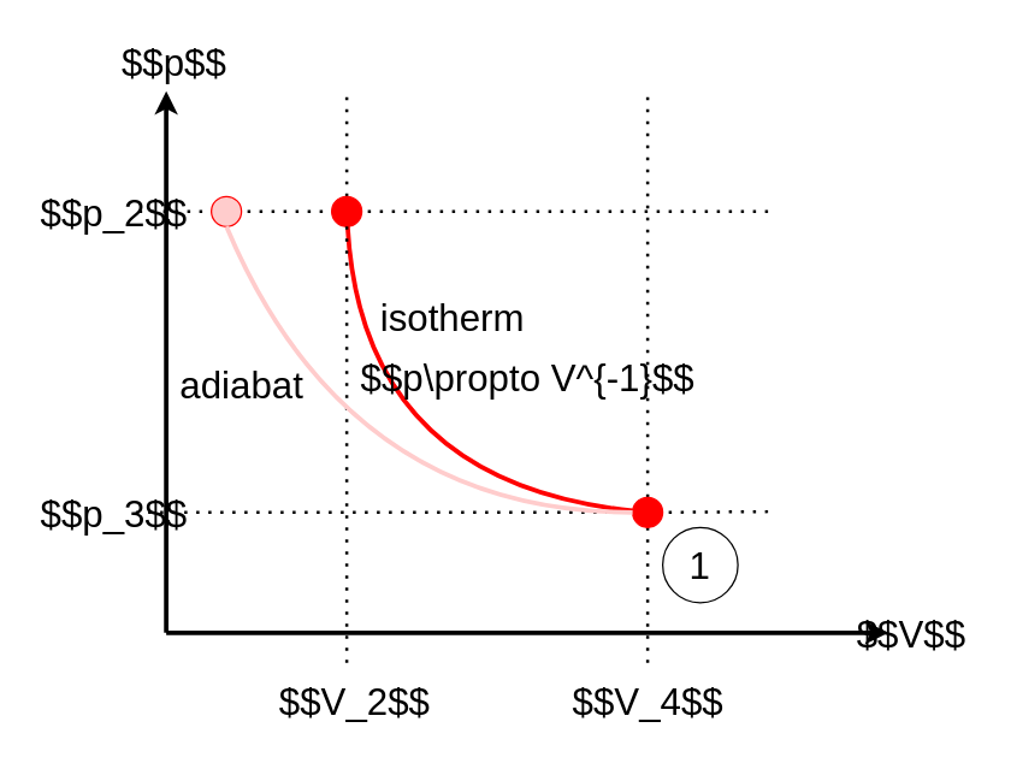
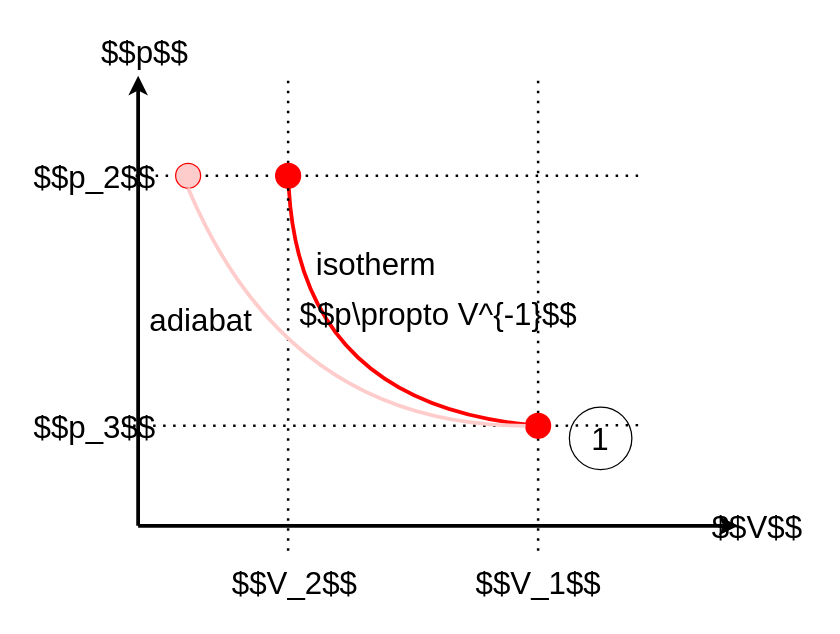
  <mxCell id="0" />
  <mxCell id="1" parent="0" />
  <mxCell id="2" value="" style="endArrow=classic;html=1;rounded=0;strokeWidth=3;" parent="1" edge="1"><mxGeometry width="50" height="50" relative="1" as="geometry"><mxPoint x="110" y="420" as="sourcePoint" /><mxPoint x="590" y="420" as="targetPoint" /></mxGeometry></mxCell>
  <mxCell id="3" value="$$p$$" style="text;html=1;resizable=0;autosize=1;align=center;verticalAlign=middle;points=[];fillColor=none;strokeColor=none;rounded=0;fontSize=25;" parent="1" vertex="1"><mxGeometry x="70" y="20" width="90" height="40" as="geometry" /></mxCell>
  <mxCell id="4" value="" style="endArrow=classic;html=1;rounded=0;strokeWidth=3;" parent="1" edge="1"><mxGeometry width="50" height="50" relative="1" as="geometry"><mxPoint x="110" y="420" as="sourcePoint" /><mxPoint x="110" y="60" as="targetPoint" /></mxGeometry></mxCell>
  <mxCell id="5" value="$$V$$" style="text;html=1;resizable=0;autosize=1;align=center;verticalAlign=middle;points=[];fillColor=none;strokeColor=none;rounded=0;fontSize=25;" parent="1" vertex="1"><mxGeometry x="560" y="400" width="90" height="40" as="geometry" /></mxCell>
  <mxCell id="6" value="" style="endArrow=none;dashed=1;html=1;dashPattern=1 3;strokeWidth=2;rounded=0;fontSize=25;startArrow=none;" parent="1" edge="1" source="20"><mxGeometry width="50" height="50" relative="1" as="geometry"><mxPoint x="430" y="440" as="sourcePoint" /><mxPoint x="430" y="60" as="targetPoint" /></mxGeometry></mxCell>
  <mxCell id="7" value="" style="endArrow=none;dashed=1;html=1;dashPattern=1 3;strokeWidth=2;rounded=0;fontSize=25;startArrow=none;" parent="1" edge="1"><mxGeometry width="50" height="50" relative="1" as="geometry"><mxPoint x="510" y="140" as="sourcePoint" /><mxPoint x="90" y="140" as="targetPoint" /></mxGeometry></mxCell>
  <mxCell id="8" value="" style="endArrow=none;html=1;fontSize=25;strokeWidth=3;strokeColor=#FF0000;curved=1;" parent="1" target="13" edge="1" source="20"><mxGeometry width="50" height="50" relative="1" as="geometry"><mxPoint x="430" y="290" as="sourcePoint" /><mxPoint x="390" y="180" as="targetPoint" /><Array as="points"><mxPoint x="240" y="320" /></Array></mxGeometry></mxCell>
- <mxCell id="9" value="1" style="ellipse;whiteSpace=wrap;html=1;aspect=fixed;fontSize=25;strokeColor=#000000;fillColor=none;" parent="1" vertex="1"><mxGeometry x="440" y="350" width="50" height="50" as="geometry" /></mxCell>
+ <mxCell id="9" value="1" style="ellipse;whiteSpace=wrap;html=1;aspect=fixed;fontSize=25;strokeColor=#000000;fillColor=none;" parent="1" vertex="1"><mxGeometry x="455" y="325" width="50" height="50" as="geometry" /></mxCell>
  <mxCell id="10" value="" style="endArrow=none;dashed=1;html=1;dashPattern=1 3;strokeWidth=2;rounded=0;fontSize=25;startArrow=none;" edge="1" parent="1" source="13"><mxGeometry width="50" height="50" relative="1" as="geometry"><mxPoint x="230" y="440" as="sourcePoint" /><mxPoint x="230" y="60" as="targetPoint" /></mxGeometry></mxCell>
  <mxCell id="11" value="$$V_2$$" style="text;html=1;resizable=0;autosize=1;align=center;verticalAlign=middle;points=[];fillColor=none;strokeColor=none;rounded=0;fontSize=25;" vertex="1" parent="1"><mxGeometry x="175" y="445" width="120" height="40" as="geometry" /></mxCell>
- <mxCell id="12" value="$$V_4$$" style="text;html=1;resizable=0;autosize=1;align=center;verticalAlign=middle;points=[];fillColor=none;strokeColor=none;rounded=0;fontSize=25;" vertex="1" parent="1"><mxGeometry x="370" y="445" width="120" height="40" as="geometry" /></mxCell>
+ <mxCell id="12" value="$$V_1$$" style="text;html=1;resizable=0;autosize=1;align=center;verticalAlign=middle;points=[];fillColor=none;strokeColor=none;rounded=0;fontSize=25;" vertex="1" parent="1"><mxGeometry x="370" y="445" width="120" height="40" as="geometry" /></mxCell>
  <mxCell id="13" value="" style="ellipse;whiteSpace=wrap;html=1;aspect=fixed;fontSize=25;strokeColor=#FF0000;fillColor=#FF0000;" parent="1" vertex="1"><mxGeometry x="220" y="130" width="20" height="20" as="geometry" /></mxCell>
  <mxCell id="14" value="" style="endArrow=none;dashed=1;html=1;dashPattern=1 3;strokeWidth=2;rounded=0;fontSize=25;" edge="1" parent="1" target="13"><mxGeometry width="50" height="50" relative="1" as="geometry"><mxPoint x="230" y="440" as="sourcePoint" /><mxPoint x="230" y="60" as="targetPoint" /></mxGeometry></mxCell>
  <mxCell id="15" value="" style="endArrow=none;dashed=1;html=1;dashPattern=1 3;strokeWidth=2;rounded=0;fontSize=25;" edge="1" parent="1" target="20"><mxGeometry width="50" height="50" relative="1" as="geometry"><mxPoint x="430" y="440" as="sourcePoint" /><mxPoint x="430" y="60" as="targetPoint" /></mxGeometry></mxCell>
  <mxCell id="16" value="" style="endArrow=none;dashed=1;html=1;dashPattern=1 3;strokeWidth=2;rounded=0;fontSize=25;startArrow=none;" edge="1" parent="1" source="20"><mxGeometry width="50" height="50" relative="1" as="geometry"><mxPoint x="510" y="339.5" as="sourcePoint" /><mxPoint x="90" y="340" as="targetPoint" /></mxGeometry></mxCell>
  <mxCell id="17" value="$$p_2$$" style="text;html=1;resizable=0;autosize=1;align=center;verticalAlign=middle;points=[];fillColor=none;strokeColor=none;rounded=0;fontSize=25;" vertex="1" parent="1"><mxGeometry x="20" y="120" width="110" height="40" as="geometry" /></mxCell>
  <mxCell id="18" value="$$p_3$$" style="text;html=1;resizable=0;autosize=1;align=center;verticalAlign=middle;points=[];fillColor=none;strokeColor=none;rounded=0;fontSize=25;" vertex="1" parent="1"><mxGeometry x="20" y="320" width="110" height="40" as="geometry" /></mxCell>
  <mxCell id="19" value="$$p\propto V^{-1}$$" style="text;html=1;resizable=0;autosize=1;align=center;verticalAlign=middle;points=[];fillColor=none;strokeColor=none;rounded=0;fontSize=25;" vertex="1" parent="1"><mxGeometry x="230" y="230" width="240" height="40" as="geometry" /></mxCell>
  <mxCell id="20" value="" style="ellipse;whiteSpace=wrap;html=1;aspect=fixed;fontSize=25;strokeColor=#FF0000;fillColor=#FF0000;" parent="1" vertex="1"><mxGeometry x="420" y="330" width="20" height="20" as="geometry" /></mxCell>
  <mxCell id="21" value="" style="endArrow=none;dashed=1;html=1;dashPattern=1 3;strokeWidth=2;rounded=0;fontSize=25;startArrow=none;" edge="1" parent="1" target="20"><mxGeometry width="50" height="50" relative="1" as="geometry"><mxPoint x="510" y="339.5" as="sourcePoint" /><mxPoint x="130" y="339.5" as="targetPoint" /></mxGeometry></mxCell>
  <mxCell id="22" value="" style="ellipse;whiteSpace=wrap;html=1;aspect=fixed;fontSize=25;strokeColor=#FF0000;fillColor=#FFCCCC;" vertex="1" parent="1"><mxGeometry x="140" y="130" width="20" height="20" as="geometry" /></mxCell>
  <mxCell id="23" value="" style="endArrow=none;html=1;fontSize=25;strokeWidth=3;strokeColor=#FFCCCC;curved=1;entryX=0.5;entryY=1;entryDx=0;entryDy=0;exitX=0;exitY=0.5;exitDx=0;exitDy=0;" edge="1" parent="1" source="20" target="22"><mxGeometry width="50" height="50" relative="1" as="geometry"><mxPoint x="430.055" y="348.953" as="sourcePoint" /><mxPoint x="240.555" y="159.985" as="targetPoint" /><Array as="points"><mxPoint x="230" y="340" /></Array></mxGeometry></mxCell>
  <mxCell id="24" value="adiabat" style="text;html=1;resizable=0;autosize=1;align=center;verticalAlign=middle;points=[];fillColor=none;strokeColor=none;rounded=0;fontSize=25;" vertex="1" parent="1"><mxGeometry x="110" y="235" width="100" height="40" as="geometry" /></mxCell>
  <mxCell id="25" value="isotherm" style="text;html=1;resizable=0;autosize=1;align=center;verticalAlign=middle;points=[];fillColor=none;strokeColor=none;rounded=0;fontSize=25;" vertex="1" parent="1"><mxGeometry x="245" y="190" width="110" height="40" as="geometry" /></mxCell>
